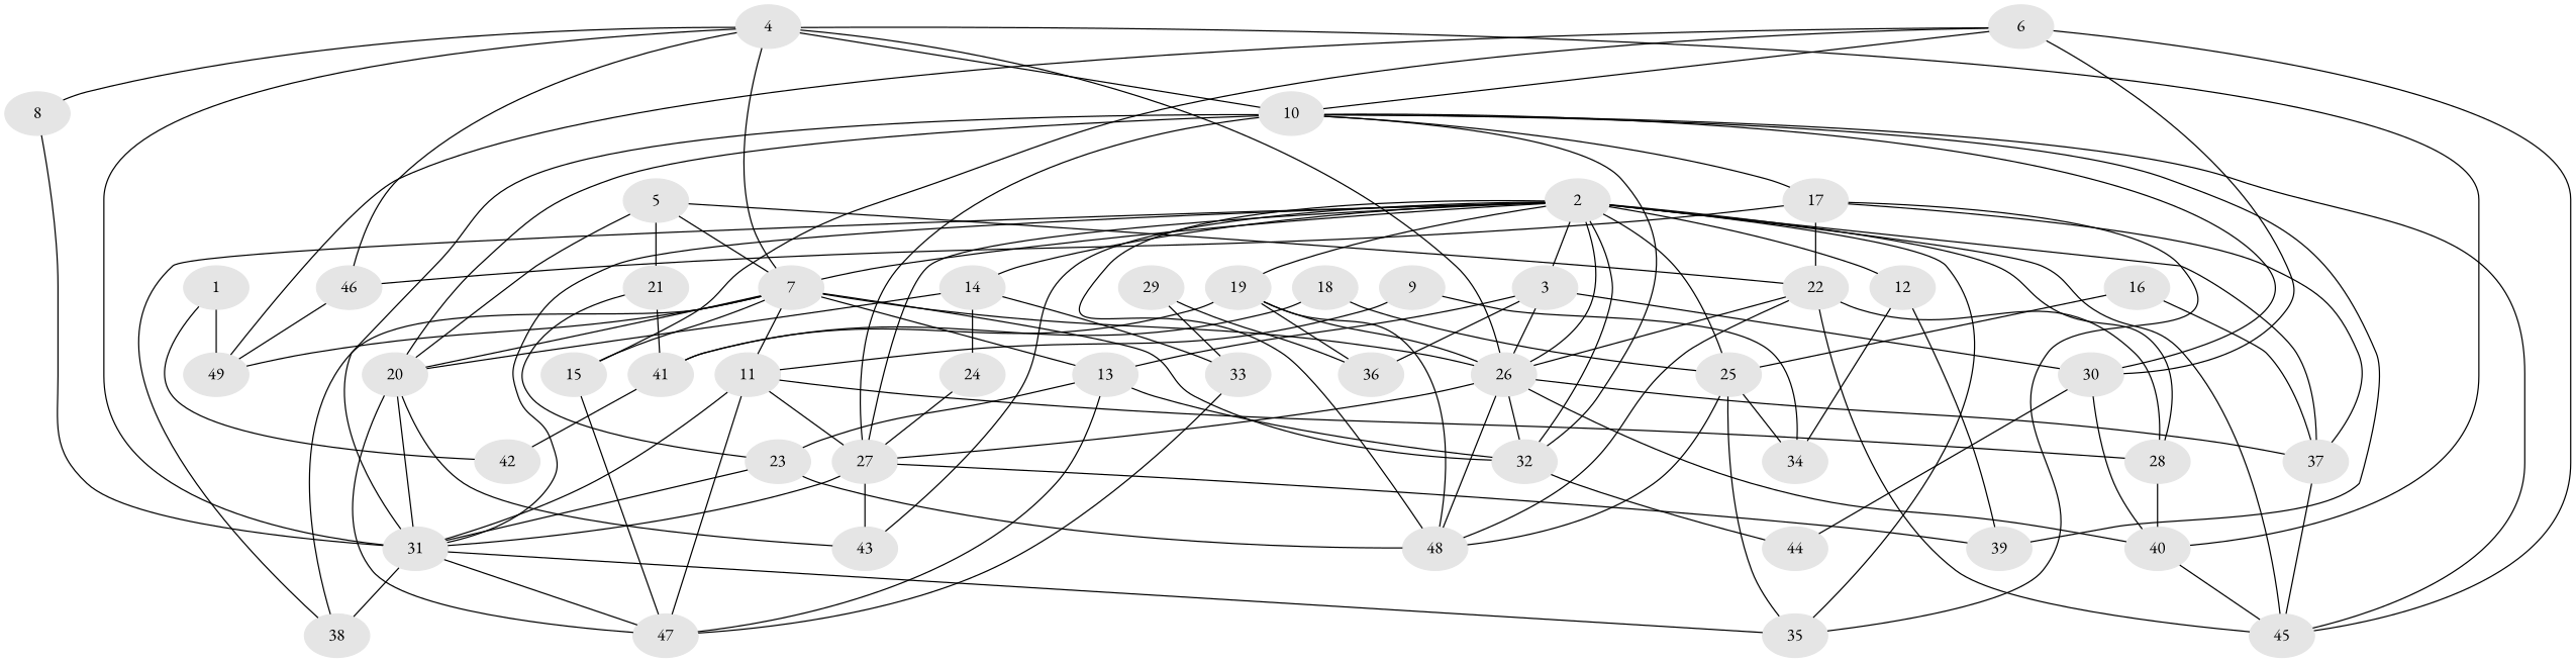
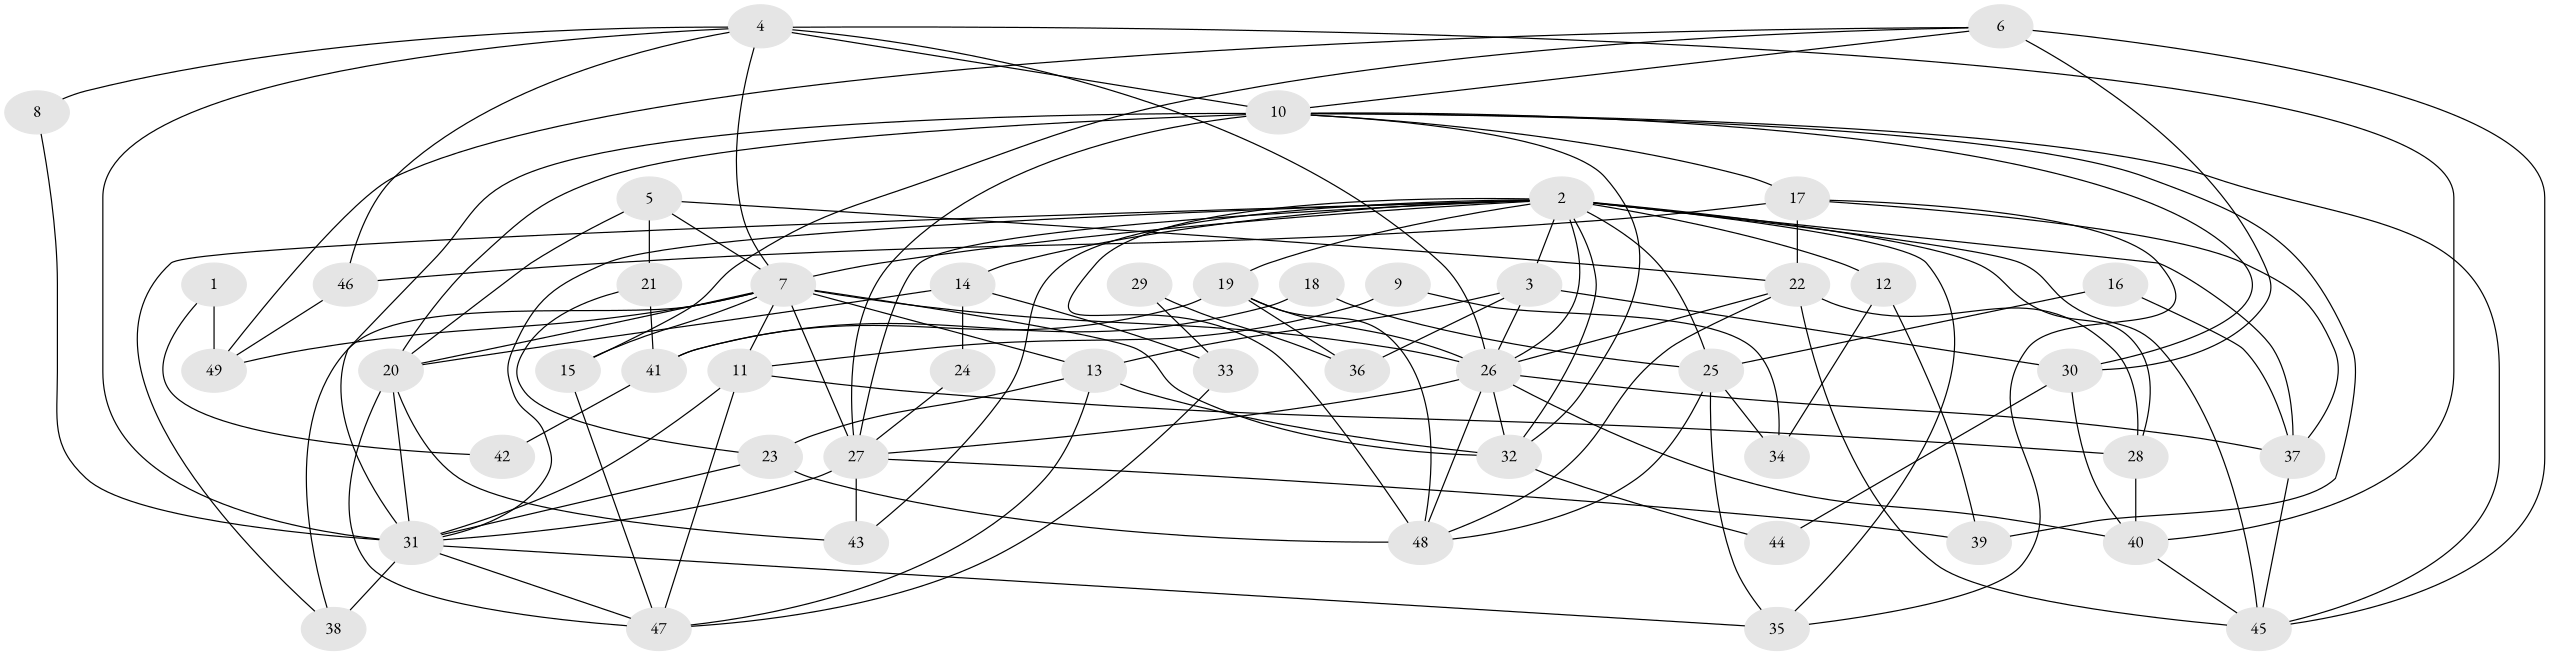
  graph {
    fontname="EB Garamond"
    node [color=gray90 fontname="EB Garamond" style=filled]
    edge [fontname="EB Garamond" weight=1.0]
    1
    42
    49
    10
    27
    31
    32
    45
    30
    20
    17
    39
    2
    3
    7
    12
    14
    19
    25
    26
    28
    35
    37
    38
    43
    48
    13
    36
    15
    11
    34
    24
    33
    41
    40
    47
    44
    23
    4
    8
    46
    22
    5
    21
    6
    9
    16
    18
    29
    1 -- 42
    1 -- 49
    10 -- 27 [weight=2.0]
    10 -- 31
    10 -- 32
    10 -- 45
    10 -- 30
    10 -- 20
    10 -- 17
    10 -- 39
    27 -- 31
    27 -- 39
    27 -- 43
    31 -- 35
    31 -- 38 [weight=2.0]
    31 -- 47
    32 -- 44
    30 -- 40
    30 -- 44
    20 -- 31 [weight=2.0]
    20 -- 43
    20 -- 47
    17 -- 35
    17 -- 37
    17 -- 46
    17 -- 22
    2 -- 27
    2 -- 31
    2 -- 32
    2 -- 45
    2 -- 3
    2 -- 7
    2 -- 12 [weight=2.0]
    2 -- 14
    2 -- 19 [weight=2.0]
    2 -- 25
    2 -- 26 [weight=2.0]
    2 -- 28
    2 -- 35
    2 -- 37
    2 -- 38
    2 -- 43
    2 -- 48
    3 -- 30
    3 -- 26
    3 -- 13
    3 -- 36 [weight=2.0]
    7 -- 49
-   11 -- 27
+   7 -- 27
    7 -- 32
    7 -- 20 [weight=2.0]
    7 -- 26
    7 -- 38
    7 -- 13
    7 -- 15
    7 -- 11
    12 -- 39
    12 -- 34
    14 -- 20
    14 -- 24
    14 -- 33
    19 -- 26
    19 -- 48
    19 -- 36
    19 -- 41
    25 -- 35
    25 -- 48
    25 -- 34
    26 -- 27
    26 -- 32
    26 -- 37
    26 -- 48
    26 -- 40
    28 -- 40
    37 -- 45
    13 -- 32
    13 -- 47
    13 -- 23
    15 -- 47
    11 -- 31
    11 -- 28
    11 -- 47
    24 -- 27
    33 -- 47
    41 -- 42
    40 -- 45
    23 -- 31
    23 -- 48
    4 -- 10 [weight=2.0]
    4 -- 31
    4 -- 7
    4 -- 26 [weight=2.0]
    4 -- 40
    4 -- 8
    4 -- 46
    8 -- 31
    46 -- 49
    22 -- 45
    22 -- 26 [weight=3.0]
    22 -- 28
    22 -- 48
    5 -- 20
    5 -- 7
    5 -- 22
    5 -- 21
    21 -- 41
    21 -- 23
    6 -- 49
    6 -- 10
    6 -- 45
    6 -- 30 [weight=2.0]
    6 -- 15
    9 -- 11
    9 -- 34
    16 -- 25
    16 -- 37
    18 -- 25
    18 -- 41
    29 -- 36
    29 -- 33
  }
